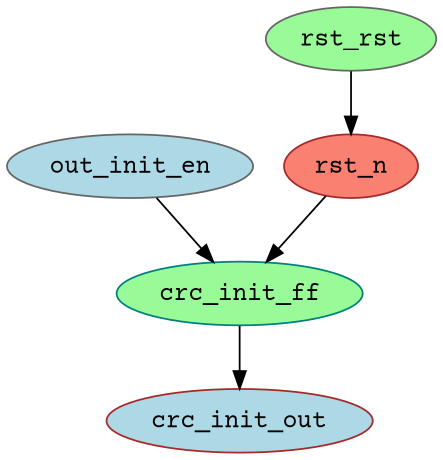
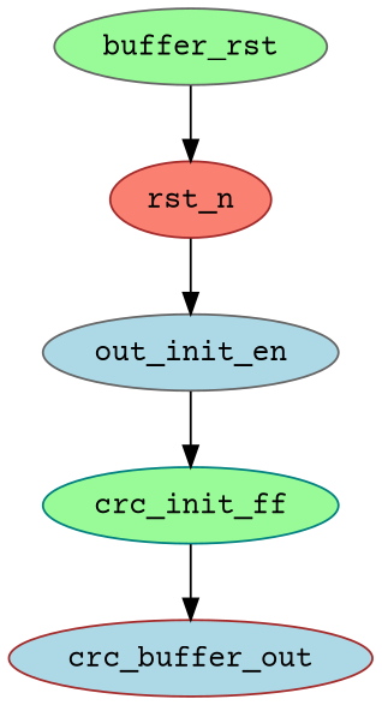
  strict digraph {
    fontname="Courier Prime"
    node [color=brown complexity=3 fillcolor=palegreen fontname="Courier Prime" style=filled]
    edge [fontname="Courier Prime"]
    rst_n [fillcolor=salmon importance=0.0781687230702 rank=0.0260562410234]
    crc_init_ff [color=teal complexity=2 importance=0.0240783881069 rank=0.0120391940534]
-   crc_init_out [complexity=0 fillcolor=lightblue importance=0.00956246539203 rank=0.0]
-   buffer_rst [color=gray40 importance=0.0300119468564 rank=0.0100039822855 label=rst_rst]
+   crc_init_out [complexity=0 fillcolor=lightblue importance=0.00956246539203 rank=0.0 label=crc_buffer_out]
+   buffer_rst [color=gray40 importance=0.0300119468564 rank=0.0100039822855]
    n5 [color=gray40 fillcolor=lightblue importance=0.0540903349633 label=out_init_en rank=0.0180301116544]
-   rst_n -> crc_init_ff
+   rst_n -> n5
    crc_init_ff -> crc_init_out
    buffer_rst -> rst_n
    n5 -> crc_init_ff
  }
